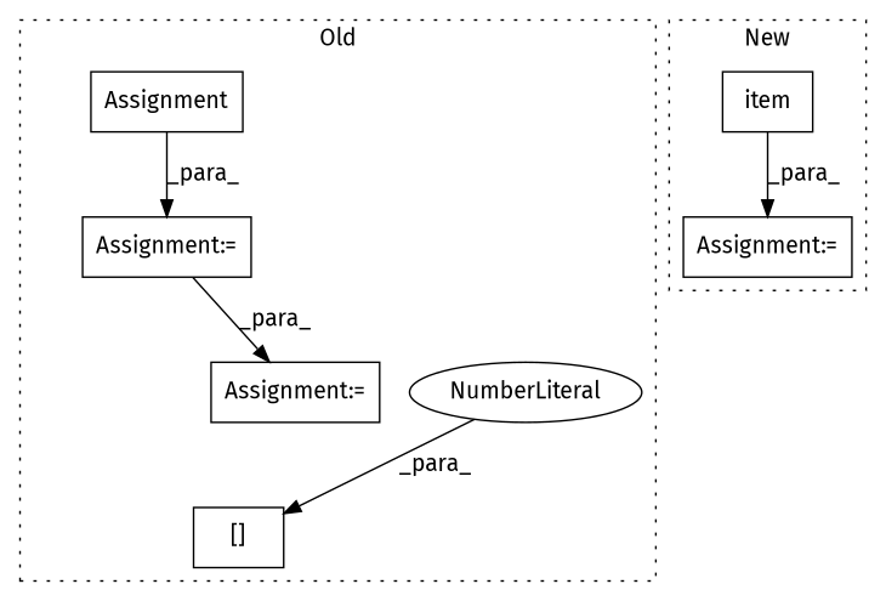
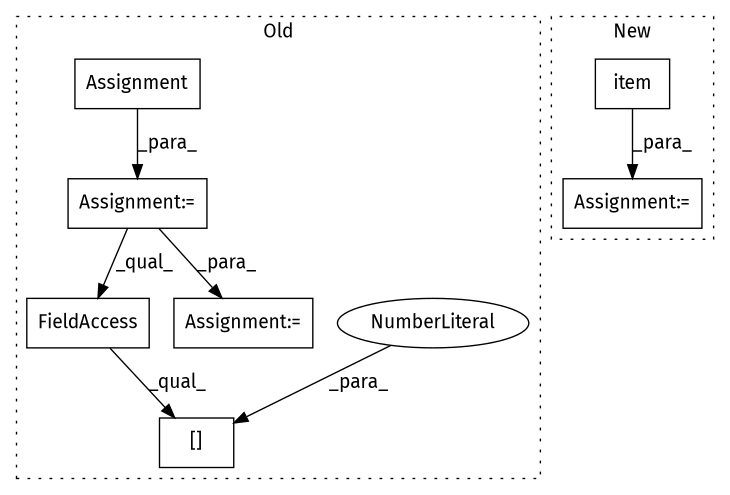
  digraph {
    fontname="Fira Sans"
    node [a=7 fontname="Fira Sans" l=1 shape=box]
    edge [fontname="Fira Sans"]
    n1 [a=2 l="10,1" label="[]" s="5197,5208"]
    n2 [a=34 label=NumberLiteral s=5207 shape=ellipse]
+   n3 [a=22 l=9 label=FieldAccess s=5197]
    n4 [a=32 l="9,1" label=Assignment s="4873,4892"]
    n5 [l=2 label="Assignment:=" s=5195]
    n6 [label="Assignment:=" s=4872]
    n7 [a=32 l=6 label=item s=4996]
    n8 [l=2 label="Assignment:=" s=4989]
    subgraph cluster_1 {
      label=Old
      style=dotted
      n1
      n2
+     n3
      n4
      n5
      n6
    }
    subgraph cluster_2 {
      label=New
      style=dotted
      n7
      n8
    }
    n2 -> n1 [label=_para_]
+   n3 -> n1 [label=_qual_]
    n4 -> n6 [label=_para_]
+   n6 -> n3 [label=_qual_]
    n6 -> n5 [label=_para_]
    n7 -> n8 [label=_para_]
  }
